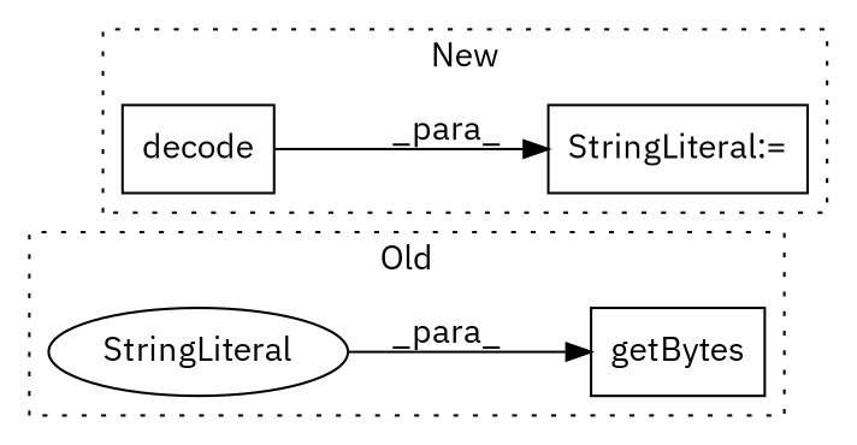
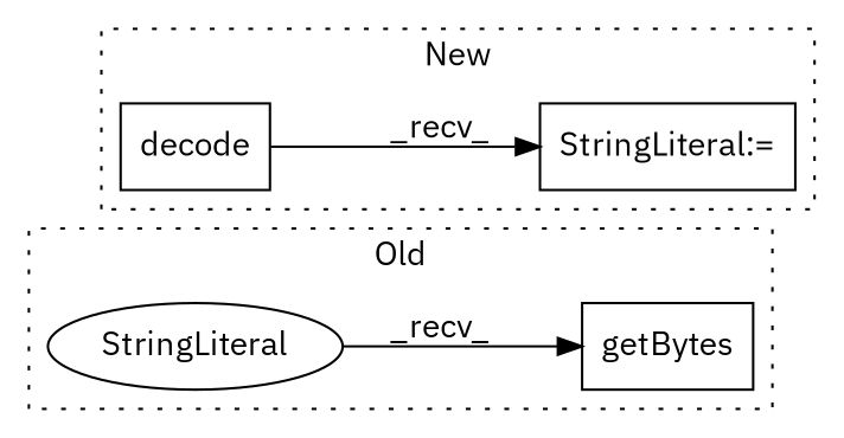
  digraph {
    fontname="IBM Plex Sans"
    rankdir=LR
    node [a=32 fontname="IBM Plex Sans" shape=box]
    edge [fontname="IBM Plex Sans"]
    n1 [l=10 label=getBytes s=2298]
    n2 [a=45 l=6 label=StringLiteral s=2291 shape=ellipse]
    n3 [l=8 label=decode s=2471]
    n4 [a=7 l=1 label="StringLiteral:=" s=2411]
    subgraph cluster_1 {
      label=Old
      style=dotted
      n1
      n2
    }
    subgraph cluster_2 {
      label=New
      style=dotted
      n3
      n4
    }
-   n2 -> n1 [label=_para_]
-   n3 -> n4 [label=_para_]
+   n2 -> n1 [label=_recv_]
+   n3 -> n4 [label=_recv_]
  }
